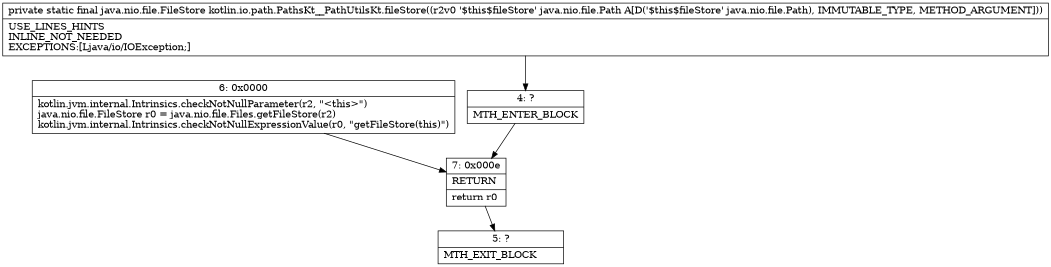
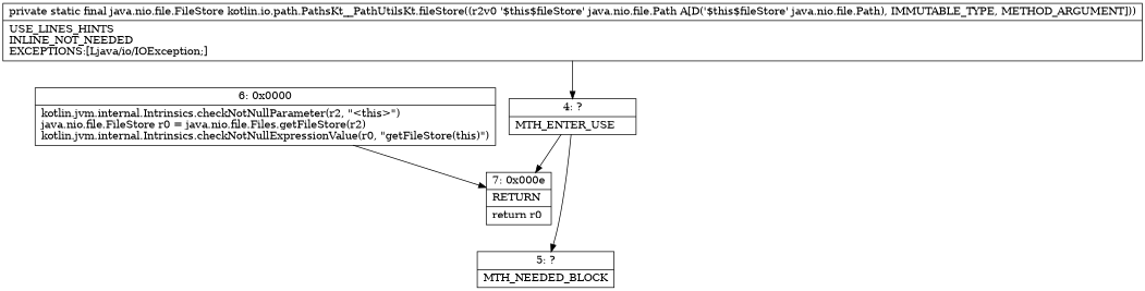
  digraph {
    node [shape=record]
-   n1 [label="{4\:\ ?|MTH_ENTER_BLOCK\l}"]
+   n1 [label="{4\:\ ?|MTH_ENTER_USE\l}"]
    n2 [label="{7\:\ 0x000e|RETURN\l|return r0\l}"]
    n3 [label="{6\:\ 0x0000|kotlin.jvm.internal.Intrinsics.checkNotNullParameter(r2, \"\<this\>\")\ljava.nio.file.FileStore r0 = java.nio.file.Files.getFileStore(r2)\lkotlin.jvm.internal.Intrinsics.checkNotNullExpressionValue(r0, \"getFileStore(this)\")\l}"]
-   n4 [label="{5\:\ ?|MTH_EXIT_BLOCK\l}"]
+   n4 [label="{5\:\ ?|MTH_NEEDED_BLOCK\l}"]
    n5 [label="{private static final java.nio.file.FileStore kotlin.io.path.PathsKt__PathUtilsKt.fileStore((r2v0 '$this$fileStore' java.nio.file.Path A[D('$this$fileStore' java.nio.file.Path), IMMUTABLE_TYPE, METHOD_ARGUMENT]))  | USE_LINES_HINTS\lINLINE_NOT_NEEDED\lEXCEPTIONS:[Ljava\/io\/IOException;]\l}"]
    n1 -> n2
-   n2 -> n4
+   n1 -> n4
    n3 -> n2
    n5 -> n1
  }
